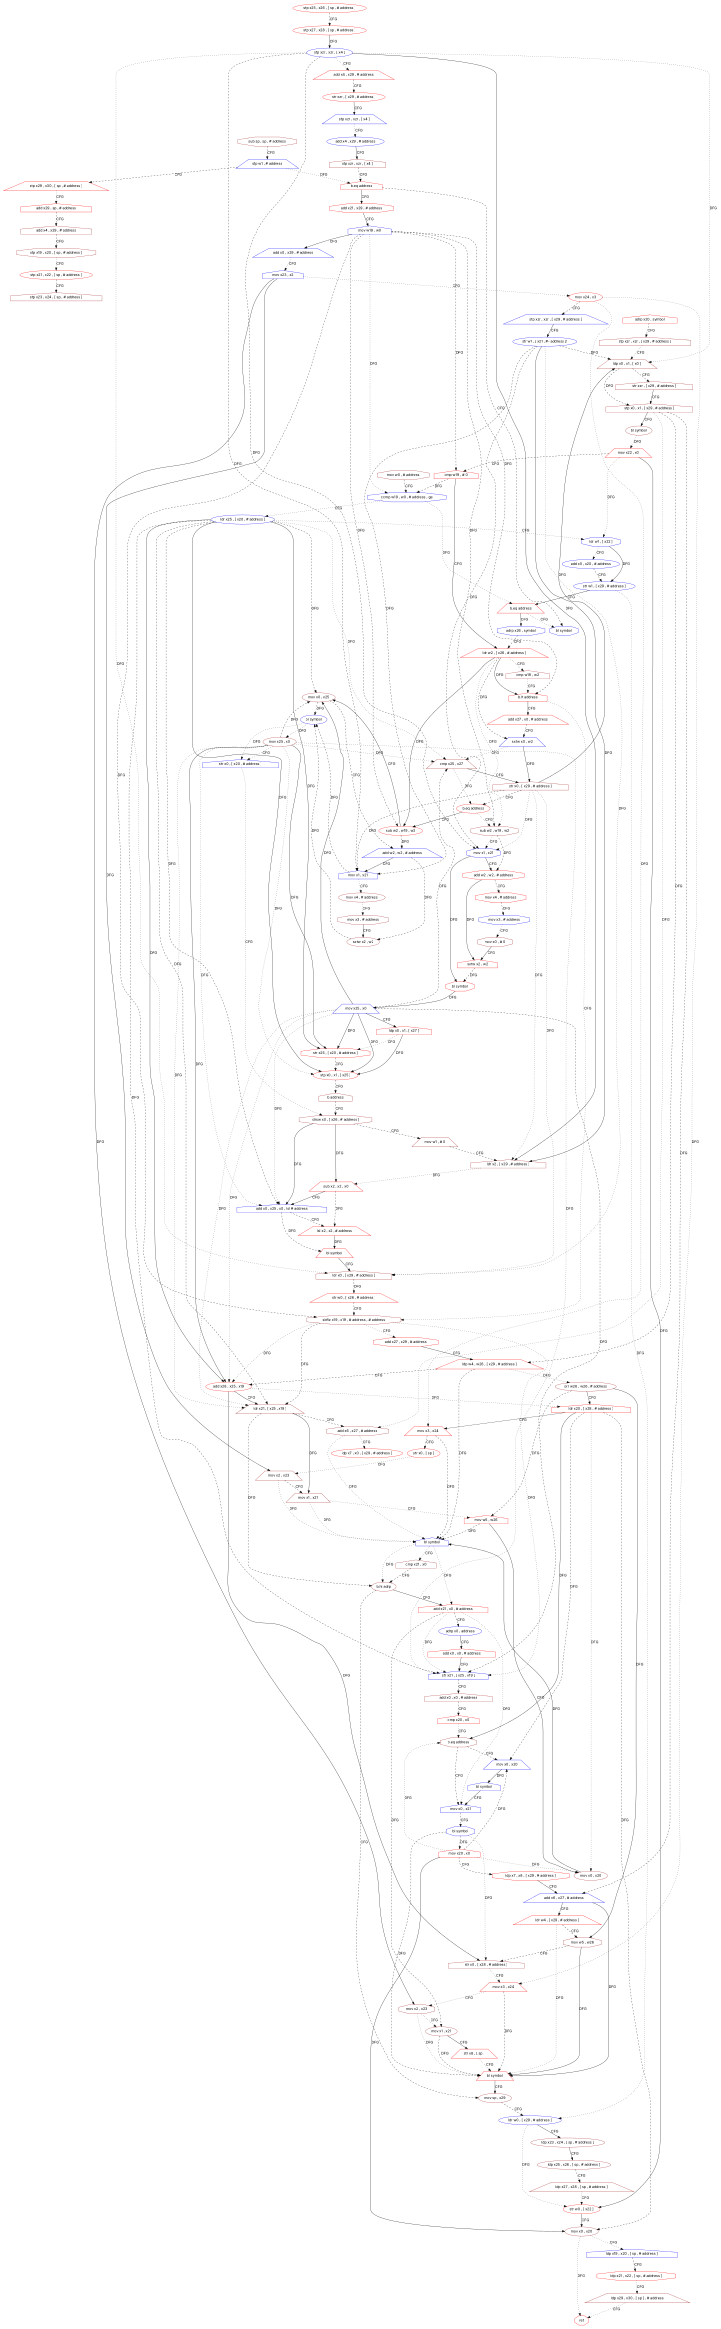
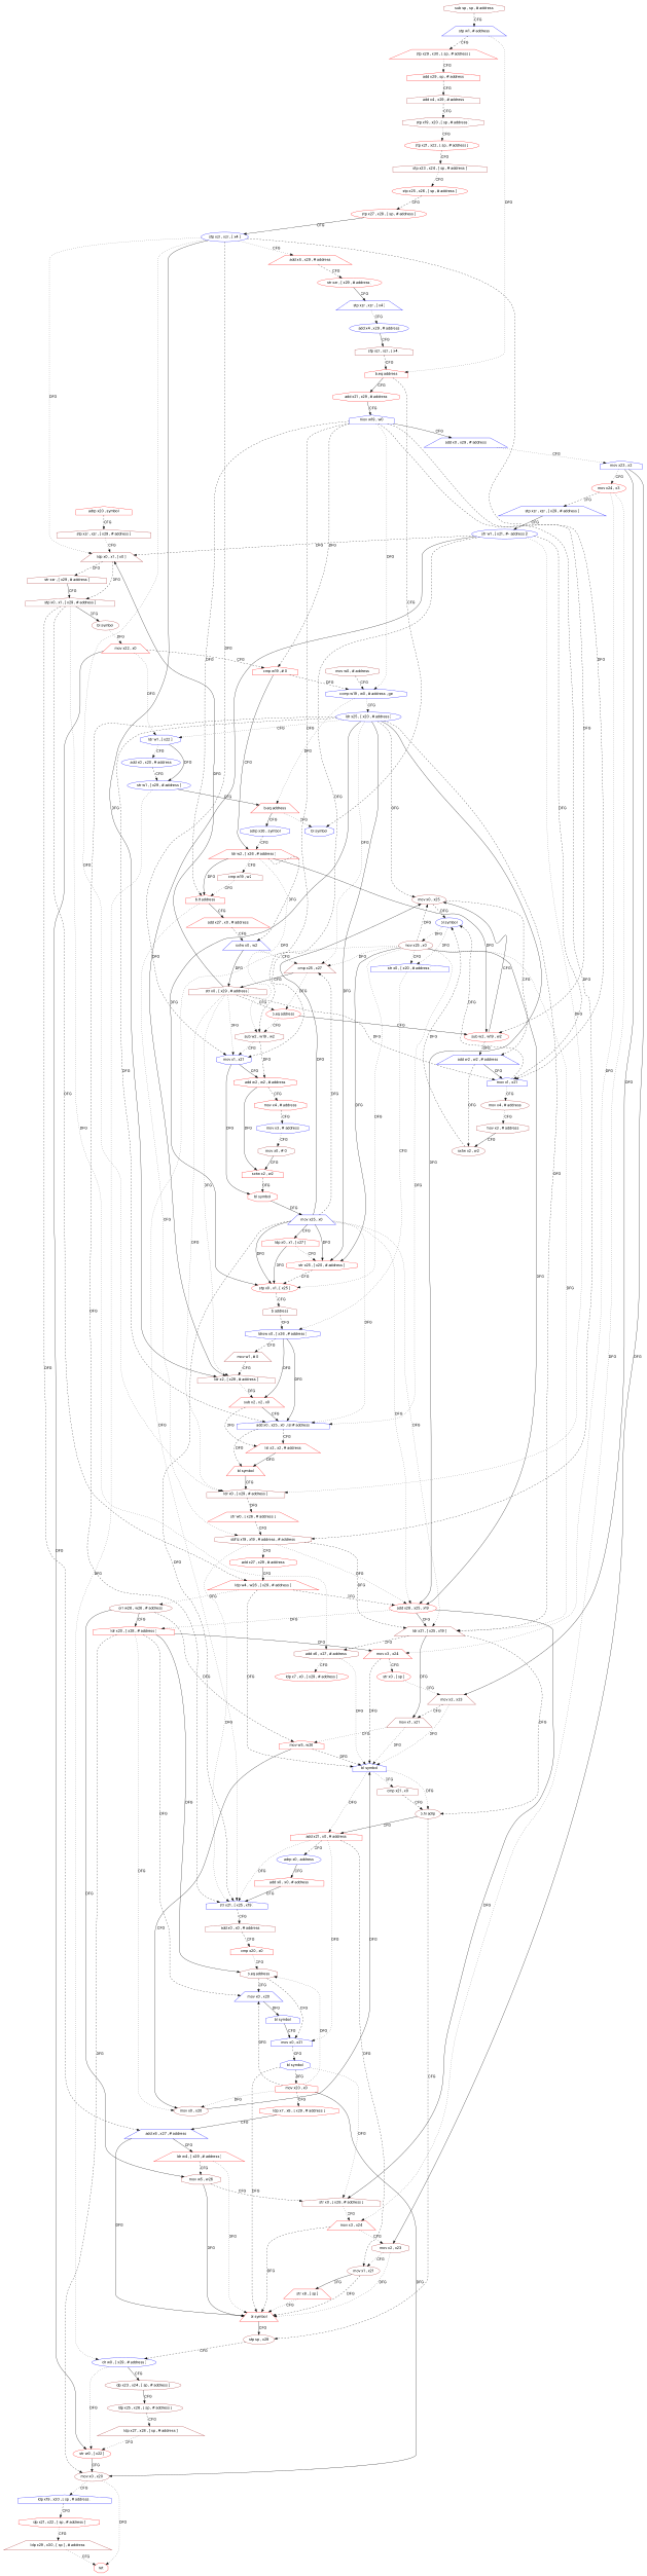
  digraph {
    fontname=Inter
    node [color=red fontname=Inter shape=house]
    edge [fontname=Inter style=dashed]
    n1 [color=brown label="sub sp , sp , # address" shape=octagon]
    n2 [color=blue label="stp w1 , # address" shape=trapezium]
    n3 [label="stp x29 , x30 , [ sp , # address ]" shape=trapezium]
    n4 [label="b.eq address"]
    n5 [label="add x29 , sp , # address"]
    n6 [color=blue label="bl symbol" shape=octagon]
    n7 [label="add x21 , x29 , # address" shape=octagon]
    n8 [color=brown label="add x4 , x29 , # address"]
    n9 [color=brown label="stp x19 , x20 , [ sp , # address ]" shape=octagon]
    n10 [label="stp x21 , x22 , [ sp , # address ]" shape=ellipse]
    n11 [color=brown label="stp x23 , x24 , [ sp , # address ]"]
    n12 [label="stp x25 , x26 , [ sp , # address ]" shape=ellipse]
    n13 [label="stp x27 , x28 , [ sp , # address ]" shape=ellipse]
    n14 [color=blue label="stp xzr , xzr , [ x4 ]" shape=ellipse]
    n15 [label="add x4 , x29 , # address" shape=trapezium]
    n16 [color=brown label="ldp x0 , x1 , [ x0 ]" shape=trapezium]
    n17 [color=blue label="mov x1 , x21" shape=octagon]
    n18 [color=blue label="mov x1 , x21"]
    n19 [color=brown label="ldr x2 , [ x29 , # address ]"]
    n20 [color=brown label="ldr x0 , [ x29 , # address ]"]
    n21 [label="str xzr , [ x29 , # address ]" shape=ellipse]
    n22 [color=brown label="str xzr , [ x29 , # address ]"]
    n23 [color=brown label="stp x0 , x1 , [ x29 , # address ]"]
    n24 [label="add w2 , w2 , # address" shape=octagon]
    n25 [label="bl symbol" shape=octagon]
    n26 [color=blue label="bl symbol" shape=ellipse]
    n27 [color=brown label="mov x4 , # address" shape=ellipse]
    n28 [label="sub x2 , x2 , x0" shape=trapezium]
    n29 [label="str w0 , [ x26 , # address ]" shape=trapezium]
    n30 [color=blue label="stp xzr , xzr , [ x4 ]" shape=trapezium]
    n31 [color=blue label="add x4 , x29 , # address" shape=ellipse]
    n32 [color=brown label="stp xzr , xzr , [ x4 ]"]
    n33 [color=blue label="mov w19 , w0"]
    n34 [color=blue label="add x0 , x29 , # address" shape=trapezium]
    n35 [label="cmp w19 , # 0"]
    n36 [color=blue label="ccmp w19 , w0 , # address , ge" shape=octagon]
    n37 [label="b.lt address"]
    n38 [color=brown label="sbfiz x19 , x19 , # address , # address" shape=octagon]
    n39 [color=brown label="sub w2 , w19 , w2" shape=octagon]
    n40 [label="sub w2 , w19 , w2" shape=ellipse]
    n41 [color=blue label="mov x23 , x2"]
    n42 [label="ldr w2 , [ x26 , # address ]" shape=trapezium]
    n43 [color=blue label="ldr x25 , [ x20 , # address ]" shape=ellipse]
    n44 [label="b.eq address" shape=trapezium]
    n45 [label="add x27 , x0 , # address" shape=trapezium]
    n46 [label="add x28 , x25 , x19" shape=ellipse]
    n47 [color=brown label="ldr x21 , [ x25 , x19 ]" shape=trapezium]
    n48 [color=blue label="str x21 , [ x25 , x19 ]"]
    n49 [label="add x27 , x29 , # address" shape=octagon]
    n50 [color=brown label="mov x0 , x25" shape=ellipse]
    n51 [color=blue label="add w2 , w2 , # address" shape=trapezium]
    n52 [label="mov x24 , x3" shape=ellipse]
    n53 [color=brown label="mov x2 , x23" shape=trapezium]
    n54 [color=brown label="mov x2 , x23" shape=octagon]
    n55 [color=blue label="stp xzr , xzr , [ x29 , # address ]" shape=trapezium]
    n56 [label="mov x3 , x24" shape=trapezium]
    n57 [label="mov x3 , x24" shape=trapezium]
    n58 [color=blue label="bl symbol"]
    n59 [color=brown label="mov x1 , x21" shape=trapezium]
    n60 [color=brown label="mov x1 , x21" shape=ellipse]
    n61 [label="bl symbol" shape=trapezium]
    n62 [color=blue label="str w1 , [ x21 , #- address ]!" shape=ellipse]
    n63 [label="str x0 , [ sp ]" shape=ellipse]
    n64 [label="adrp x20 , symbol"]
    n65 [color=brown label="stp xzr , xzr , [ x29 , # address ]"]
    n66 [color=brown label="bl symbol" shape=ellipse]
    n67 [label="ldp w4 , w26 , [ x29 , # address ]" shape=trapezium]
    n68 [color=brown label="add x6 , x27 , # address" shape=octagon]
    n69 [color=blue label="add x6 , x27 , # address" shape=trapezium]
    n70 [label="mov x22 , x0" shape=trapezium]
    n71 [color=brown label="orr w26 , w26 , # address" shape=ellipse]
    n72 [label="ldp x7 , x0 , [ x29 , # address ]" shape=ellipse]
    n73 [label="ldr w4 , [ x29 , # address ]" shape=trapezium]
    n74 [color=brown label="mov w5 , w26" shape=octagon]
    n75 [color=blue label="ldr w1 , [ x22 ]" shape=octagon]
    n76 [label="str w0 , [ x22 ]" shape=ellipse]
    n77 [color=blue label="add x0 , x20 , # address" shape=ellipse]
    n78 [color=blue label="str w1 , [ x29 , # address ]" shape=ellipse]
    n79 [color=brown label="mov x0 , x20" shape=ellipse]
    n80 [color=brown label="mov w0 , # address" shape=octagon]
    n81 [color=brown label="cmp x25 , x27" shape=trapezium]
    n82 [label="str x25 , [ x20 , # address ]" shape=octagon]
    n83 [label="stp x0 , x1 , [ x25 ]" shape=ellipse]
    n84 [color=blue label="add x0 , x25 , x0 , lsl # address"]
    n85 [color=blue label="adrp x26 , symbol" shape=octagon]
    n86 [label="ldr x20 , [ x28 , # address ]"]
    n87 [color=brown label="str x0 , [ x28 , # address ]"]
    n88 [color=brown label="b.hi adrp" shape=ellipse]
    n89 [color=brown label="str x0 , [ x29 , # address ]"]
    n90 [label="b.eq address" shape=ellipse]
    n91 [color=brown label="add x0 , x0 , # address"]
    n92 [color=brown label="b address"]
    n93 [label="lsl x2 , x2 , # address" shape=trapezium]
    n94 [label="bl symbol" shape=trapezium]
    n95 [color=blue label="ldr w0 , [ x29 , # address ]" shape=ellipse]
    n96 [color=brown label="ldp x23 , x24 , [ sp , # address ]" shape=ellipse]
    n97 [color=brown label="cmp w19 , w2"]
    n98 [color=blue label="sxtw x0 , w2" shape=trapezium]
    n99 [label="mov w5 , w26"]
    n100 [color=brown label="cmp x21 , x0"]
    n101 [label="add x21 , x0 , # address"]
    n102 [color=brown label="mov x0 , x20" shape=ellipse]
    n103 [color=brown label="b.eq address" shape=octagon]
    n104 [color=blue label="mov x0 , x20" shape=trapezium]
-   n105 [color=brown label="mov sp , x29" shape=ellipse]
+   n105 [color=brown label="stp sp , x29" shape=ellipse]
    n106 [color=blue label="ldp x19 , x20 , [ sp , # address ]"]
    n107 [label=ret shape=octagon]
    n108 [color=blue label="mov x0 , x21"]
    n109 [color=blue label="bl symbol"]
    n110 [color=blue label="adrp x0 , address" shape=ellipse]
    n111 [label="add x0 , x0 , # address"]
    n112 [color=blue label="bl symbol" shape=octagon]
    n113 [label="str x8 , [ sp ]" shape=trapezium]
    n114 [label="mov x4 , # address" shape=octagon]
    n115 [label="sxtw x2 , w2"]
    n116 [color=brown label="sxtw x2 , w2" shape=ellipse]
    n117 [color=brown label="ldp x25 , x26 , [ sp , # address ]" shape=ellipse]
    n118 [color=brown label="ldp x27 , x28 , [ sp , # address ]" shape=trapezium]
    n119 [label="ldp x21 , x22 , [ sp , # address ]" shape=octagon]
    n120 [color=brown label="ldp x29 , x30 , [ sp ] , # address" shape=trapezium]
    n121 [label="cmp x20 , x0"]
    n122 [label="mov x20 , x0"]
    n123 [color=blue label="mov x25 , x0" shape=trapezium]
    n124 [color=blue label="mov x3 , # address" shape=octagon]
    n125 [color=brown label="mov x0 , # 0" shape=octagon]
    n126 [label="ldp x0 , x1 , [ x27 ]"]
-   n127 [color=brown label="ldrsw x0 , [ x26 , # address ]" shape=octagon]
+   n127 [color=blue label="ldrsw x0 , [ x26 , # address ]" shape=octagon]
    n128 [color=brown label="mov w1 , # 0" shape=trapezium]
    n129 [color=brown label="mov x25 , x0" shape=ellipse]
    n130 [color=blue label="str x0 , [ x20 , # address ]"]
    n131 [color=brown label="mov x3 , # address" shape=octagon]
    n132 [label="ldp x7 , x8 , [ x29 , # address ]" shape=octagon]
    n1 -> n2 [label=CFG]
    n2 -> n3 [label=CFG]
    n2 -> n4 [label=DFG style=dotted]
    n3 -> n5 [label=CFG style=dotted]
    n4 -> n6 [label=CFG]
    n4 -> n7 [label=CFG style=solid]
    n5 -> n8 [label=CFG]
    n7 -> n33 [label=CFG style=solid]
    n8 -> n9 [label=CFG]
    n9 -> n10 [label=CFG style=dotted]
    n10 -> n11 [label=CFG]
+   n11 -> n12 [label=CFG style=dotted]
    n12 -> n13 [label=CFG]
    n13 -> n14 [label=CFG style=solid]
    n14 -> n15 [label=CFG style=dotted]
    n14 -> n16 [label=DFG style=dotted]
    n14 -> n17 [label=DFG]
    n14 -> n18 [label=DFG]
    n14 -> n19 [label=DFG style=solid]
    n14 -> n20 [label=DFG style=dotted]
    n15 -> n21 [label=CFG]
    n16 -> n22 [label=CFG]
    n16 -> n23 [label=DFG]
    n17 -> n24 [label=CFG style=solid]
    n17 -> n25 [label=DFG style=solid]
    n18 -> n26 [label=DFG]
    n18 -> n27 [label=CFG style=dotted]
    n19 -> n28 [label=DFG style=dotted]
    n20 -> n29 [label=DFG]
    n21 -> n30 [label=CFG style=solid]
    n22 -> n23 [label=CFG style=solid]
    n23 -> n66 [label=CFG style=solid]
    n23 -> n67 [label=DFG]
    n23 -> n68 [label=DFG style=dotted]
    n23 -> n69 [label=DFG]
    n24 -> n114 [label=CFG]
    n24 -> n115 [label=DFG style=solid]
    n25 -> n123 [label=DFG style=solid]
    n26 -> n129 [label=DFG style=dotted]
    n26 -> n130 [label=DFG style=dotted]
    n27 -> n131 [label=CFG style=dotted]
    n28 -> n84 [label=CFG style=solid]
    n28 -> n93 [label=DFG]
    n29 -> n38 [label=CFG]
    n30 -> n31 [label=CFG style=dotted]
    n31 -> n32 [label=CFG style=solid]
    n32 -> n4 [label=CFG]
    n33 -> n34 [label=CFG style=solid]
    n33 -> n35 [label=DFG]
    n33 -> n36 [label=DFG style=dotted]
    n33 -> n37 [label=DFG]
    n33 -> n38 [label=DFG]
    n33 -> n39 [label=DFG]
    n33 -> n40 [label=DFG]
    n34 -> n41 [label=CFG style=dotted]
    n35 -> n36 [label=DFG]
    n35 -> n42 [label=CFG style=solid]
    n36 -> n43 [label=CFG style=dotted]
    n36 -> n44 [label=DFG style=dotted]
    n37 -> n38 [label=CFG style=dotted]
    n37 -> n45 [label=CFG style=solid]
    n38 -> n46 [label=DFG style=dotted]
    n38 -> n47 [label=DFG]
    n38 -> n48 [label=DFG style=dotted]
    n38 -> n49 [label=CFG style=dotted]
    n39 -> n17 [label=CFG style=dotted]
    n39 -> n24 [label=DFG]
    n40 -> n50 [label=CFG style=solid]
    n40 -> n51 [label=DFG]
    n41 -> n52 [label=CFG style=dotted]
    n41 -> n53 [label=DFG style=solid]
    n41 -> n54 [label=DFG style=solid]
    n42 -> n37 [label=DFG style=solid]
    n42 -> n39 [label=DFG style=dotted]
    n42 -> n40 [label=DFG style=solid]
    n42 -> n97 [label=CFG style=dotted]
    n42 -> n98 [label=DFG]
    n43 -> n46 [label=DFG style=solid]
    n43 -> n47 [label=DFG]
    n43 -> n48 [label=DFG]
    n43 -> n50 [label=DFG]
    n43 -> n75 [label=CFG style=dotted]
    n43 -> n81 [label=DFG style=dotted]
    n43 -> n82 [label=DFG style=solid]
    n43 -> n83 [label=DFG style=solid]
    n43 -> n84 [label=DFG]
    n44 -> n6 [label=CFG style=dotted]
    n44 -> n85 [label=CFG style=solid]
    n45 -> n98 [label=CFG]
    n46 -> n47 [label=CFG style=solid]
    n46 -> n86 [label=DFG style=dotted]
    n46 -> n87 [label=DFG style=solid]
    n47 -> n59 [label=DFG style=solid]
    n47 -> n68 [label=CFG]
    n47 -> n88 [label=DFG]
    n48 -> n91 [label=CFG]
    n49 -> n67 [label=CFG style=solid]
    n50 -> n26 [label=DFG]
    n50 -> n51 [label=CFG]
    n51 -> n18 [label=CFG style=solid]
    n51 -> n116 [label=DFG]
    n52 -> n55 [label=CFG]
    n52 -> n56 [label=DFG style=dotted]
    n52 -> n57 [label=DFG style=dotted]
    n53 -> n58 [label=DFG style=dotted]
    n53 -> n59 [label=CFG]
    n54 -> n60 [label=CFG style=dotted]
    n54 -> n61 [label=DFG style=dotted]
    n55 -> n62 [label=CFG style=solid]
    n56 -> n58 [label=DFG]
    n56 -> n63 [label=CFG]
    n57 -> n54 [label=CFG style=dotted]
    n57 -> n61 [label=DFG]
    n58 -> n88 [label=DFG style=dotted]
    n58 -> n100 [label=CFG style=dotted]
    n58 -> n101 [label=DFG style=dotted]
    n59 -> n58 [label=DFG style=dotted]
    n59 -> n99 [label=CFG style=dotted]
    n60 -> n61 [label=DFG]
    n60 -> n113 [label=CFG style=solid]
    n61 -> n105 [label=CFG style=solid]
    n62 -> n16 [label=DFG]
    n62 -> n17 [label=DFG]
    n62 -> n18 [label=DFG]
    n62 -> n19 [label=DFG style=solid]
    n62 -> n20 [label=DFG style=dotted]
    n63 -> n53 [label=CFG style=dotted]
    n64 -> n65 [label=CFG]
    n65 -> n16 [label=CFG style=dotted]
    n66 -> n70 [label=DFG style=dotted]
    n67 -> n46 [label=CFG]
    n67 -> n58 [label=DFG]
    n67 -> n71 [label=DFG style=dotted]
    n68 -> n58 [label=DFG style=dotted]
    n68 -> n72 [label=CFG style=dotted]
    n69 -> n61 [label=DFG style=solid]
    n69 -> n73 [label=CFG style=solid]
    n70 -> n35 [label=CFG]
    n70 -> n75 [label=DFG style=dotted]
    n70 -> n76 [label=DFG style=solid]
    n71 -> n74 [label=DFG style=solid]
    n71 -> n86 [label=CFG style=solid]
    n71 -> n99 [label=DFG]
    n73 -> n61 [label=DFG style=dotted]
    n73 -> n74 [label=CFG]
    n74 -> n61 [label=DFG style=solid]
    n74 -> n87 [label=CFG]
    n75 -> n77 [label=CFG style=dotted]
    n75 -> n78 [label=DFG style=solid]
    n76 -> n79 [label=CFG style=solid]
    n77 -> n78 [label=CFG]
    n78 -> n44 [label=CFG style=solid]
    n78 -> n95 [label=DFG style=dotted]
    n79 -> n106 [label=CFG style=dotted]
    n79 -> n107 [label=DFG style=dotted]
    n80 -> n36 [label=CFG]
    n81 -> n89 [label=CFG style=solid]
    n81 -> n90 [label=DFG style=dotted]
    n82 -> n83 [label=CFG]
    n83 -> n92 [label=CFG]
    n84 -> n93 [label=CFG]
    n84 -> n94 [label=DFG]
    n85 -> n42 [label=CFG]
    n86 -> n56 [label=CFG style=solid]
    n86 -> n79 [label=DFG]
    n86 -> n102 [label=DFG style=dotted]
    n86 -> n103 [label=DFG style=solid]
    n86 -> n104 [label=DFG]
    n87 -> n57 [label=CFG style=dotted]
    n88 -> n101 [label=CFG style=solid]
    n88 -> n105 [label=CFG]
    n89 -> n16 [label=DFG style=solid]
    n89 -> n17 [label=DFG style=dotted]
    n89 -> n18 [label=DFG]
    n89 -> n19 [label=DFG style=dotted]
    n89 -> n20 [label=DFG style=dotted]
    n89 -> n90 [label=CFG]
    n90 -> n39 [label=CFG style=dotted]
    n90 -> n40 [label=CFG style=solid]
    n91 -> n121 [label=CFG]
    n92 -> n127 [label=CFG]
    n93 -> n94 [label=DFG style=solid]
    n94 -> n20 [label=CFG style=solid]
    n95 -> n76 [label=DFG style=dotted]
    n95 -> n96 [label=CFG style=solid]
    n96 -> n117 [label=CFG style=solid]
    n97 -> n37 [label=CFG style=dotted]
    n98 -> n81 [label=CFG style=dotted]
    n98 -> n89 [label=DFG style=solid]
    n99 -> n58 [label=DFG]
    n99 -> n102 [label=CFG style=solid]
    n100 -> n88 [label=CFG]
    n101 -> n48 [label=DFG style=dotted]
    n101 -> n60 [label=DFG]
    n101 -> n108 [label=DFG style=dotted]
    n101 -> n110 [label=CFG]
    n102 -> n58 [label=DFG style=solid]
    n103 -> n104 [label=CFG]
    n103 -> n108 [label=CFG]
    n104 -> n109 [label=DFG style=solid]
    n105 -> n95 [label=CFG]
    n106 -> n119 [label=CFG]
    n108 -> n112 [label=CFG]
    n109 -> n108 [label=CFG style=solid]
    n110 -> n111 [label=CFG style=solid]
    n111 -> n48 [label=CFG style=solid]
    n112 -> n61 [label=DFG]
    n112 -> n87 [label=DFG style=dotted]
    n112 -> n122 [label=DFG]
    n113 -> n61 [label=CFG style=dotted]
    n114 -> n124 [label=CFG]
    n115 -> n25 [label=DFG]
    n116 -> n26 [label=DFG]
    n117 -> n118 [label=CFG]
    n118 -> n76 [label=CFG style=dotted]
    n119 -> n120 [label=CFG style=dotted]
    n120 -> n107 [label=CFG style=dotted]
    n121 -> n103 [label=CFG style=dotted]
    n122 -> n79 [label=DFG style=solid]
    n122 -> n102 [label=DFG style=dotted]
    n122 -> n103 [label=DFG style=dotted]
    n122 -> n104 [label=DFG]
    n122 -> n132 [label=CFG]
    n123 -> n46 [label=DFG style=dotted]
    n123 -> n47 [label=DFG style=dotted]
    n123 -> n48 [label=DFG]
    n123 -> n50 [label=DFG style=solid]
    n123 -> n81 [label=DFG]
    n123 -> n82 [label=DFG style=solid]
    n123 -> n83 [label=DFG style=solid]
    n123 -> n84 [label=DFG style=dotted]
    n123 -> n126 [label=CFG style=solid]
    n124 -> n125 [label=CFG style=dotted]
    n125 -> n115 [label=CFG style=solid]
    n126 -> n82 [label=CFG style=dotted]
    n126 -> n83 [label=DFG style=solid]
    n127 -> n28 [label=DFG style=solid]
    n127 -> n84 [label=DFG style=solid]
    n127 -> n128 [label=CFG]
    n128 -> n19 [label=CFG]
    n129 -> n46 [label=DFG style=solid]
    n129 -> n47 [label=DFG style=dotted]
    n129 -> n48 [label=DFG style=dotted]
    n129 -> n50 [label=DFG]
    n129 -> n81 [label=DFG style=dotted]
    n129 -> n82 [label=DFG style=solid]
    n129 -> n83 [label=DFG style=dotted]
    n129 -> n84 [label=DFG style=dotted]
    n129 -> n130 [label=CFG style=dotted]
    n130 -> n127 [label=CFG style=dotted]
    n131 -> n116 [label=CFG style=solid]
    n132 -> n69 [label=CFG style=solid]
  }
